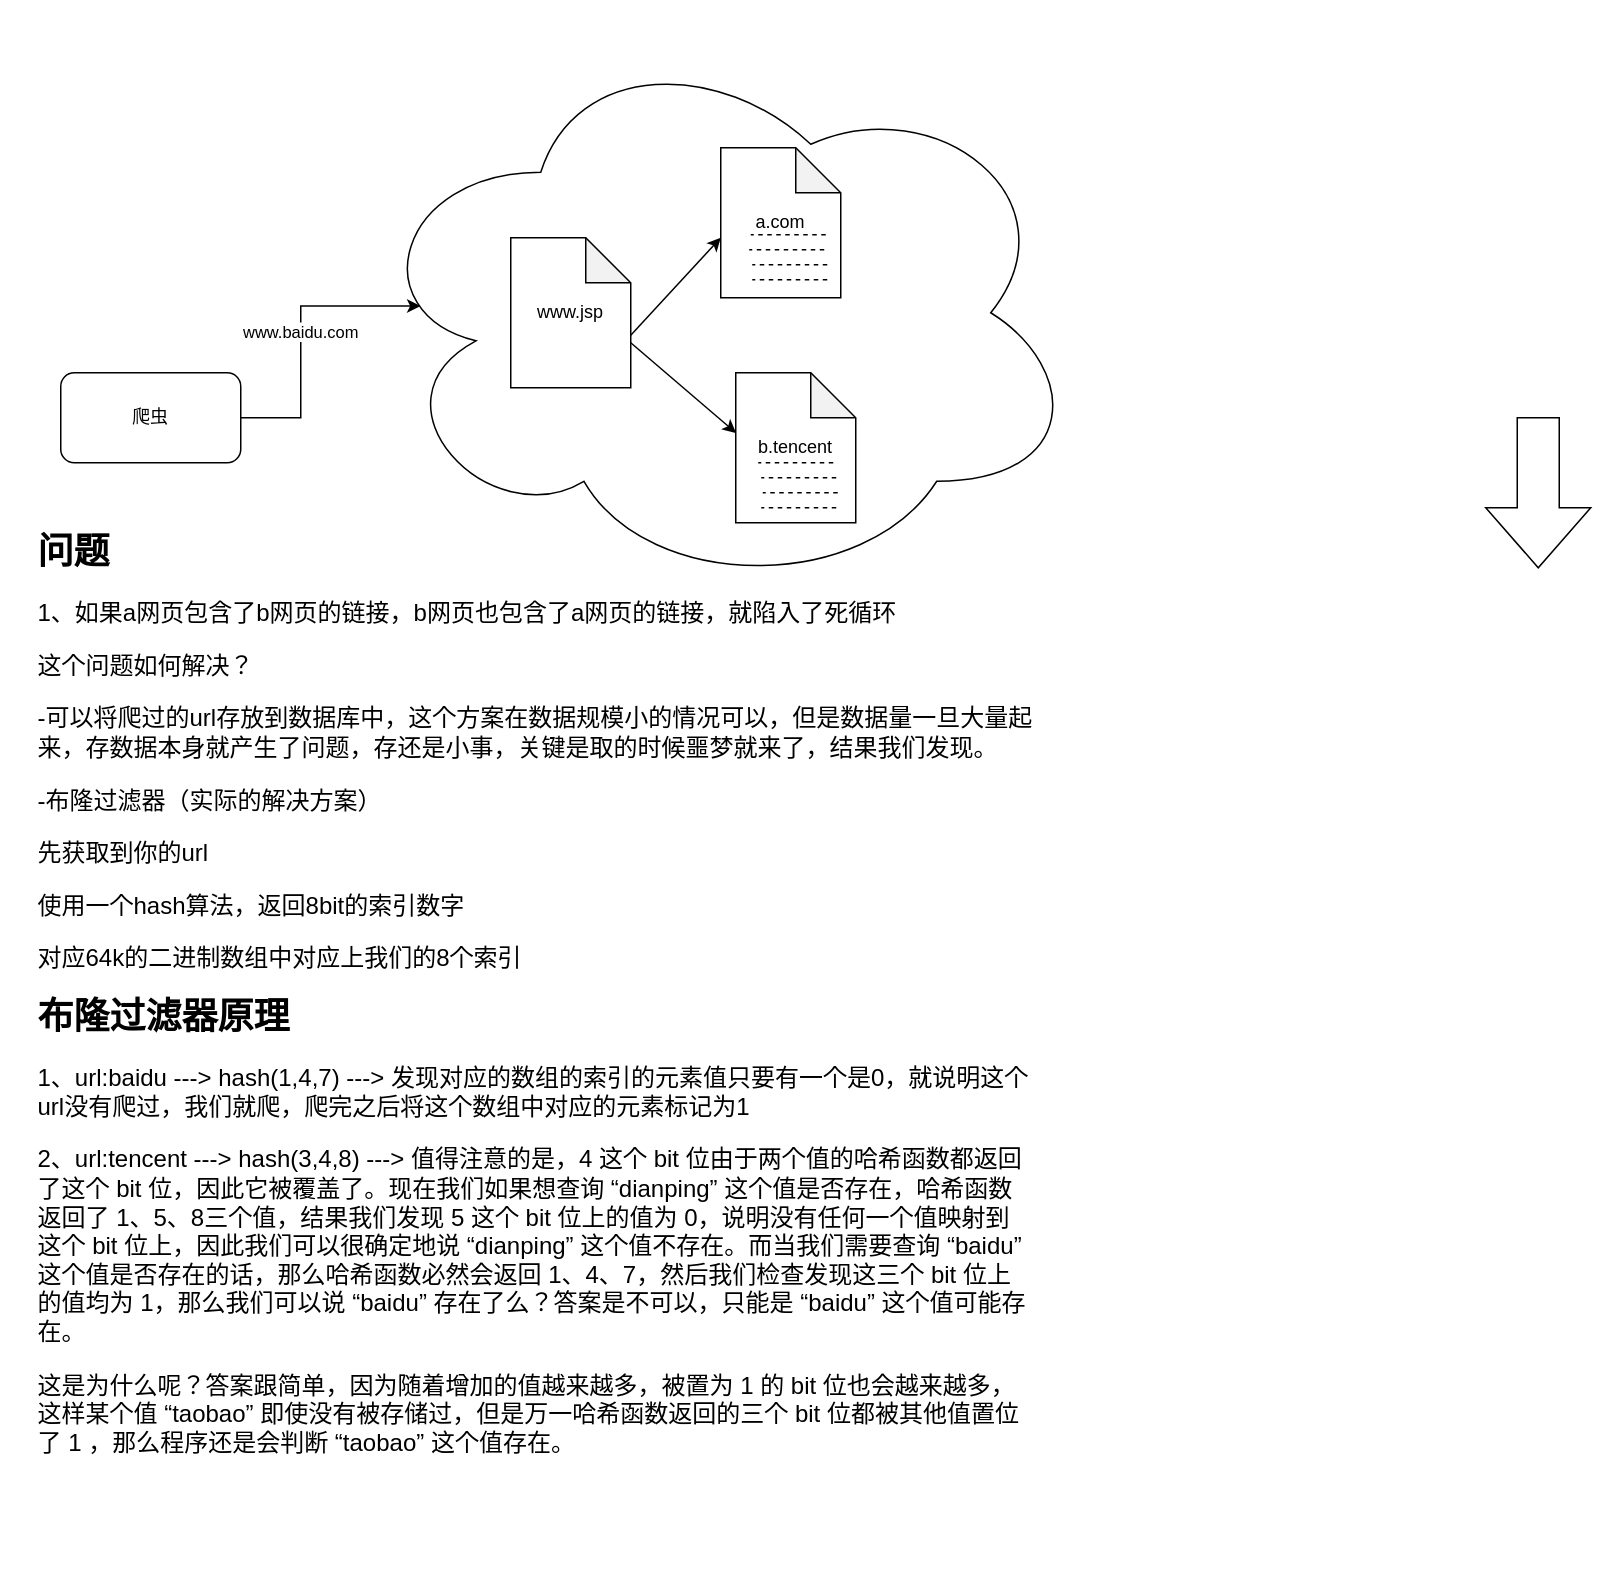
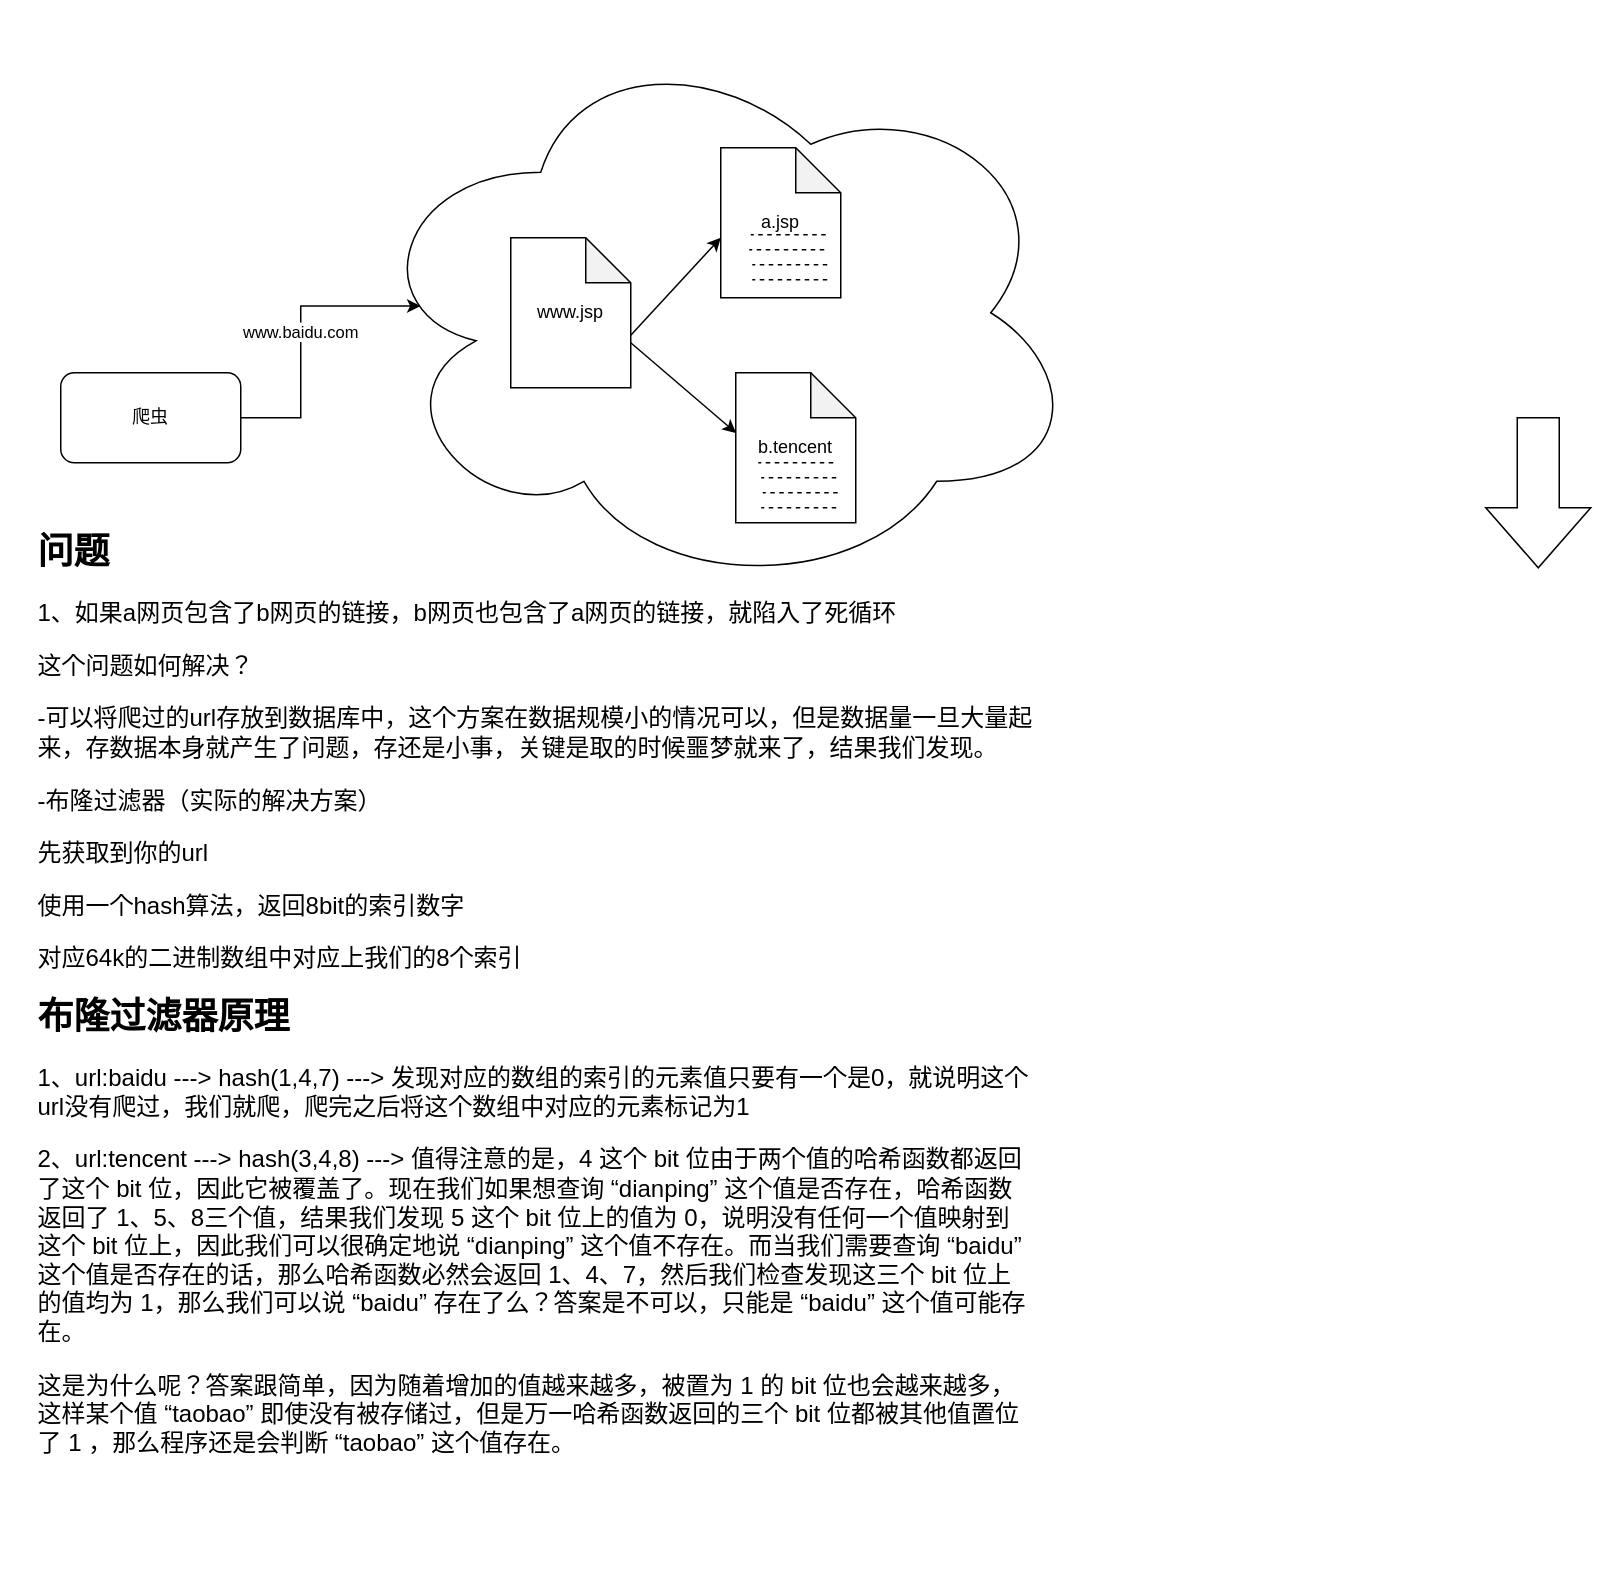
  <mxCell id="0" />
  <mxCell id="1" parent="0" />
  <mxCell id="2" value="www.baidu.com" style="edgeStyle=orthogonalEdgeStyle;rounded=0;orthogonalLoop=1;jettySize=auto;html=1;entryX=0.083;entryY=0.488;entryDx=0;entryDy=0;entryPerimeter=0;" parent="1" source="3" target="4" edge="1"><mxGeometry relative="1" as="geometry" /></mxCell>
  <mxCell id="3" value="爬虫" style="rounded=1;whiteSpace=wrap;html=1;" parent="1" vertex="1"><mxGeometry x="40" y="248" width="120" height="60" as="geometry" /></mxCell>
  <mxCell id="4" value="" style="ellipse;shape=cloud;whiteSpace=wrap;html=1;" parent="1" vertex="1"><mxGeometry x="240" y="20.75" width="480" height="374.5" as="geometry" /></mxCell>
  <mxCell id="5" value="www.jsp" style="shape=note;whiteSpace=wrap;html=1;backgroundOutline=1;darkOpacity=0.05;" parent="1" vertex="1"><mxGeometry x="340" y="158" width="80" height="100" as="geometry" /></mxCell>
- <mxCell id="6" value="a.com" style="shape=note;whiteSpace=wrap;html=1;backgroundOutline=1;darkOpacity=0.05;" parent="1" vertex="1"><mxGeometry x="480" y="98" width="80" height="100" as="geometry" /></mxCell>
+ <mxCell id="6" value="a.jsp" style="shape=note;whiteSpace=wrap;html=1;backgroundOutline=1;darkOpacity=0.05;" parent="1" vertex="1"><mxGeometry x="480" y="98" width="80" height="100" as="geometry" /></mxCell>
  <mxCell id="7" value="b.tencent" style="shape=note;whiteSpace=wrap;html=1;backgroundOutline=1;darkOpacity=0.05;" parent="1" vertex="1"><mxGeometry x="490" y="248" width="80" height="100" as="geometry" /></mxCell>
  <mxCell id="8" value="" style="endArrow=classic;html=1;exitX=0;exitY=0;exitDx=80;exitDy=65;exitPerimeter=0;" parent="1" source="5" edge="1"><mxGeometry width="50" height="50" relative="1" as="geometry"><mxPoint x="430" y="208" as="sourcePoint" /><mxPoint x="480" y="158" as="targetPoint" /></mxGeometry></mxCell>
  <mxCell id="9" value="" style="endArrow=classic;html=1;entryX=0.438;entryY=0.901;entryDx=0;entryDy=0;entryPerimeter=0;" parent="1" edge="1"><mxGeometry width="50" height="50" relative="1" as="geometry"><mxPoint x="420" y="228" as="sourcePoint" /><mxPoint x="490.24" y="288.175" as="targetPoint" /></mxGeometry></mxCell>
  <mxCell id="10" value="" style="endArrow=none;dashed=1;html=1;" parent="1" edge="1"><mxGeometry width="50" height="50" relative="1" as="geometry"><mxPoint x="550" y="156" as="sourcePoint" /><mxPoint x="500" y="156" as="targetPoint" /></mxGeometry></mxCell>
  <mxCell id="11" value="" style="endArrow=none;dashed=1;html=1;" parent="1" edge="1"><mxGeometry width="50" height="50" relative="1" as="geometry"><mxPoint x="549" y="166" as="sourcePoint" /><mxPoint x="499" y="166" as="targetPoint" /></mxGeometry></mxCell>
  <mxCell id="12" value="" style="endArrow=none;dashed=1;html=1;" parent="1" edge="1"><mxGeometry width="50" height="50" relative="1" as="geometry"><mxPoint x="551" y="176" as="sourcePoint" /><mxPoint x="501" y="176" as="targetPoint" /></mxGeometry></mxCell>
  <mxCell id="13" value="" style="endArrow=none;dashed=1;html=1;" parent="1" edge="1"><mxGeometry width="50" height="50" relative="1" as="geometry"><mxPoint x="551" y="186" as="sourcePoint" /><mxPoint x="501" y="186" as="targetPoint" /></mxGeometry></mxCell>
  <mxCell id="14" value="" style="endArrow=none;dashed=1;html=1;" parent="1" edge="1"><mxGeometry width="50" height="50" relative="1" as="geometry"><mxPoint x="555" y="308" as="sourcePoint" /><mxPoint x="505" y="308" as="targetPoint" /></mxGeometry></mxCell>
  <mxCell id="15" value="" style="endArrow=none;dashed=1;html=1;" parent="1" edge="1"><mxGeometry width="50" height="50" relative="1" as="geometry"><mxPoint x="557" y="318" as="sourcePoint" /><mxPoint x="507" y="318" as="targetPoint" /></mxGeometry></mxCell>
  <mxCell id="16" value="" style="endArrow=none;dashed=1;html=1;" parent="1" edge="1"><mxGeometry width="50" height="50" relative="1" as="geometry"><mxPoint x="558" y="328" as="sourcePoint" /><mxPoint x="508" y="328" as="targetPoint" /></mxGeometry></mxCell>
  <mxCell id="17" value="" style="endArrow=none;dashed=1;html=1;" parent="1" edge="1"><mxGeometry width="50" height="50" relative="1" as="geometry"><mxPoint x="557" y="338" as="sourcePoint" /><mxPoint x="507" y="338" as="targetPoint" /></mxGeometry></mxCell>
  <mxCell id="18" value="&lt;h1&gt;问题&lt;/h1&gt;&lt;p style=&quot;font-size: 16px&quot;&gt;&lt;font style=&quot;font-size: 16px&quot;&gt;1、如果a网页包含了b网页的链接，b网页也包含了a网页的链接，就陷入了死循环&lt;/font&gt;&lt;/p&gt;&lt;p style=&quot;font-size: 16px&quot;&gt;&lt;font style=&quot;font-size: 16px&quot;&gt;这个问题如何解决？&lt;/font&gt;&lt;/p&gt;&lt;p style=&quot;font-size: 16px&quot;&gt;&lt;font style=&quot;font-size: 16px&quot;&gt;-可以将爬过的url存放到数据库中，这个方案在数据规模小的情况可以，但是数据量一旦大量起来，存数据本身就产生了问题，存还是小事，关键是取的时候噩梦就来了，结果我们发现。&lt;/font&gt;&lt;/p&gt;&lt;p style=&quot;font-size: 16px&quot;&gt;&lt;font style=&quot;font-size: 16px&quot;&gt;-布隆过滤器（实际的解决方案）&lt;/font&gt;&lt;/p&gt;&lt;p style=&quot;font-size: 16px&quot;&gt;&lt;font style=&quot;font-size: 16px&quot;&gt;先获取到你的url&lt;/font&gt;&lt;/p&gt;&lt;p style=&quot;font-size: 16px&quot;&gt;&lt;font style=&quot;font-size: 16px&quot;&gt;使用一个hash算法，返回8bit的索引数字&lt;/font&gt;&lt;/p&gt;&lt;p style=&quot;font-size: 16px&quot;&gt;&lt;font style=&quot;font-size: 16px&quot;&gt;对应64k的二进制数组中对应上我们的8个索引&lt;/font&gt;&lt;/p&gt;&lt;p&gt;&lt;br&gt;&lt;/p&gt;" style="text;html=1;strokeColor=none;fillColor=none;spacing=5;spacingTop=-20;whiteSpace=wrap;overflow=hidden;rounded=0;" parent="1" vertex="1"><mxGeometry x="20" y="348" width="690" height="310" as="geometry" /></mxCell>
  <mxCell id="19" value="&lt;!--StartFragment--&gt;&lt;img src=&quot;https://upload-images.jianshu.io/upload_images/2785001-07e149c32a2608fa.jpg?imageMogr2/auto-orient/strip|imageView2/2/w/600/format/webp&quot;&gt;&lt;!--EndFragment--&gt;" style="text;whiteSpace=wrap;html=1;" parent="1" vertex="1"><mxGeometry x="710" y="118" width="30" height="30" as="geometry" /></mxCell>
  <mxCell id="20" value="&lt;!--StartFragment--&gt;&lt;img src=&quot;https://upload-images.jianshu.io/upload_images/2785001-12449becdb038afd.jpg?imageMogr2/auto-orient/strip|imageView2/2/w/600/format/webp&quot;&gt;&lt;!--EndFragment--&gt;" style="text;whiteSpace=wrap;html=1;" parent="1" vertex="1"><mxGeometry x="710" y="358" width="30" height="30" as="geometry" /></mxCell>
  <mxCell id="21" value="" style="html=1;shadow=0;dashed=0;align=center;verticalAlign=middle;shape=mxgraph.arrows2.arrow;dy=0.6;dx=40;direction=south;notch=0;" parent="1" vertex="1"><mxGeometry x="990" y="278" width="70" height="100" as="geometry" /></mxCell>
  <mxCell id="22" value="&lt;h1&gt;布隆过滤器原理&lt;/h1&gt;&lt;p style=&quot;font-size: 16px&quot;&gt;&lt;font style=&quot;font-size: 16px&quot;&gt;1、url:baidu ---&amp;gt; hash(1,4,7) ---&amp;gt; 发现对应的数组的索引的元素值只要有一个是0，就说明这个url没有爬过，我们就爬，爬完之后将这个数组中对应的元素标记为1&lt;/font&gt;&lt;/p&gt;&lt;p style=&quot;font-size: 16px&quot;&gt;&lt;font style=&quot;font-size: 16px&quot;&gt;2、url:tencent ---&amp;gt; hash(3,4,8) ---&amp;gt;&amp;nbsp;&lt;span&gt;值得注意的是，4 这个 bit 位由于两个值的哈希函数都返回了这个 bit 位，因此它被覆盖了。现在我们如果想查询 “dianping” 这个值是否存在，哈希函数返回了 1、5、8三个值，结果我们发现 5 这个 bit 位上的值为 0，说明没有任何一个值映射到这个 bit 位上，因此我们可以很确定地说 “dianping” 这个值不存在。而当我们需要查询 “baidu” 这个值是否存在的话，那么哈希函数必然会返回 1、4、7，然后我们检查发现这三个 bit 位上的值均为 1，那么我们可以说 “baidu” 存在了么？答案是不可以，只能是 “baidu” 这个值可能存在。&lt;/span&gt;&lt;/font&gt;&lt;/p&gt;&lt;div style=&quot;font-size: 16px&quot;&gt;&lt;div&gt;&lt;p&gt;&lt;font style=&quot;font-size: 16px&quot;&gt;这是为什么呢？答案跟简单，因为随着增加的值越来越多，被置为 1 的 bit 位也会越来越多，这样某个值 “taobao” 即使没有被存储过，但是万一哈希函数返回的三个 bit 位都被其他值置位了 1 ，那么程序还是会判断 “taobao” 这个值存在。&lt;/font&gt;&lt;/p&gt;&lt;/div&gt;&lt;/div&gt;&lt;p&gt;&lt;br&gt;&lt;/p&gt;" style="text;html=1;strokeColor=none;fillColor=none;spacing=5;spacingTop=-20;whiteSpace=wrap;overflow=hidden;rounded=0;" parent="1" vertex="1"><mxGeometry x="20" y="658" width="670" height="380" as="geometry" /></mxCell>
  <mxCell id="23" value="&lt;!--StartFragment--&gt;&lt;img src=&quot;https://upload-images.jianshu.io/upload_images/2785001-802577f6332d76b4.jpg?imageMogr2/auto-orient/strip|imageView2/2/w/600/format/webp&quot;&gt;&lt;!--EndFragment--&gt;" style="text;whiteSpace=wrap;html=1;" parent="1" vertex="1"><mxGeometry x="710" y="648" width="30" height="30" as="geometry" /></mxCell>
